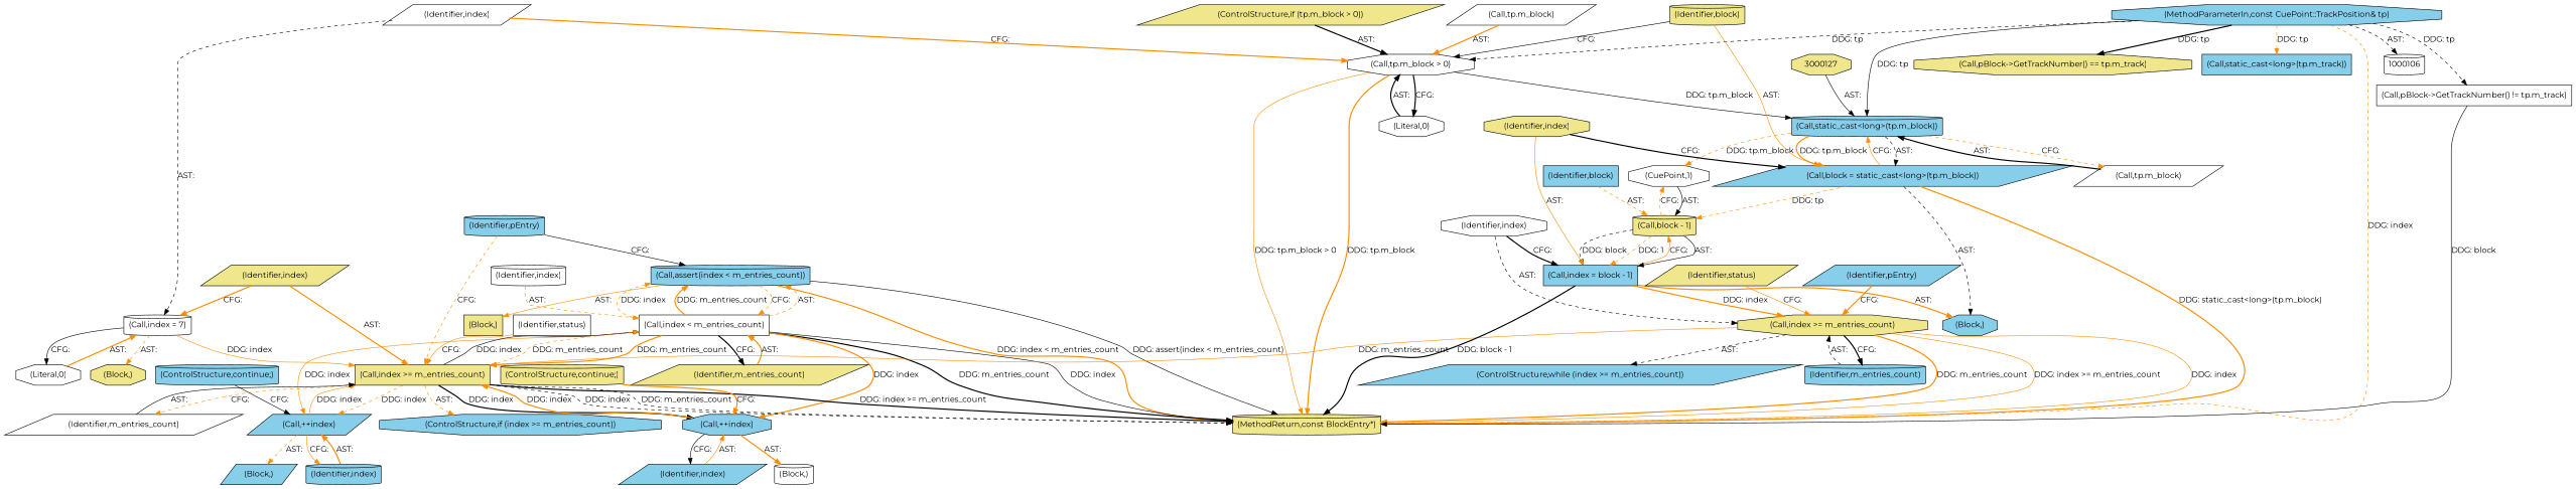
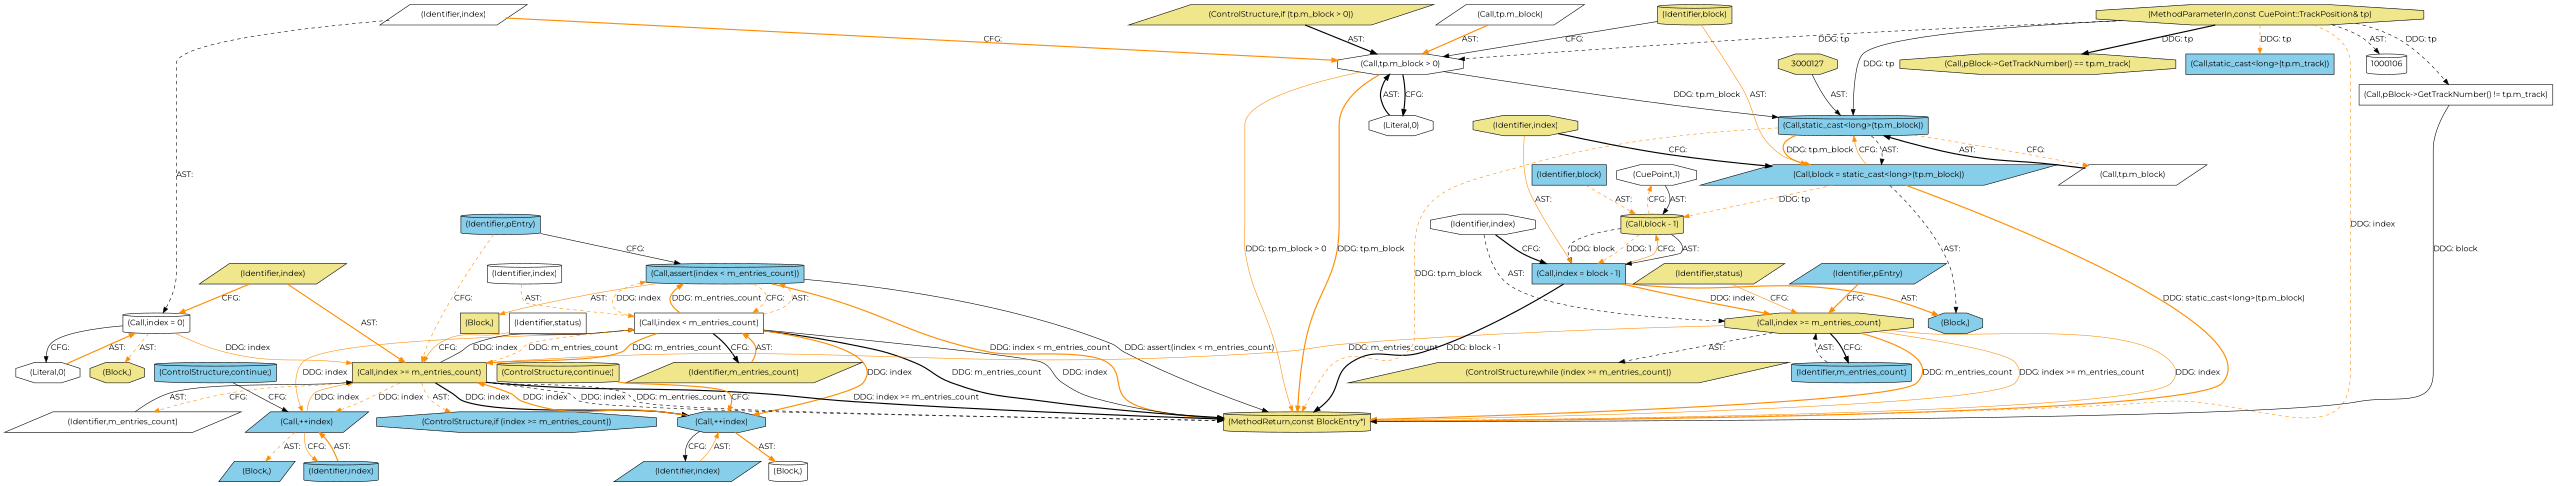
  digraph {
    fontname=Montserrat
    node [fillcolor=skyblue fontname=Montserrat shape=cylinder style=filled]
    edge [color=darkorange fontname=Montserrat style=bold]
    n1 [label="(Call,assert(index < m_entries_count))"]
    n2 [fillcolor=white label="(Call,index < m_entries_count)" shape=box]
    n3 [fillcolor=khaki label="(MethodReturn,const BlockEntry*)"]
    n4 [fillcolor=khaki label="(Block,)" shape=box]
    n5 [fillcolor=khaki label="(Call,index >= m_entries_count)" shape=box]
    n6 [label="(Call,++index)" shape=parallelogram]
    n7 [label="(Call,++index)" shape=octagon]
    n8 [fillcolor=khaki label="(Identifier,m_entries_count)" shape=parallelogram]
    n9 [label="(ControlStructure,if (index >= m_entries_count))" shape=octagon]
    n10 [fillcolor=white label="(Identifier,m_entries_count)" shape=parallelogram]
    n11 [label="(Block,)" shape=parallelogram]
    n12 [label="(Identifier,index)"]
    n13 [label="(Identifier,index)" shape=parallelogram]
    n14 [fillcolor=white label="(Block,)"]
-   n15 [fillcolor=white label="(Call,index = 7)"]
+   n15 [fillcolor=white label="(Call,index = 0)"]
    n16 [fillcolor=khaki label="(Block,)" shape=octagon]
    n17 [fillcolor=white label="(Literal,0)" shape=octagon]
    n18 [fillcolor=khaki label="(Call,index >= m_entries_count)" shape=octagon]
-   n19 [label="(ControlStructure,while (index >= m_entries_count))" shape=parallelogram]
+   n19 [fillcolor=khaki label="(ControlStructure,while (index >= m_entries_count))" shape=parallelogram]
    n20 [label="(Identifier,m_entries_count)"]
    n21 [label="(Call,index = block - 1)" shape=box]
    n22 [fillcolor=khaki label="(Call,block - 1)"]
    n23 [label="(Block,)" shape=octagon]
    n24 [fillcolor=white label="(CuePoint,1)" shape=octagon]
    n25 [label="(Call,block = static_cast<long>(tp.m_block))" shape=parallelogram]
    n26 [label="(Call,static_cast<long>(tp.m_block))"]
    n27 [fillcolor=white label="(Call,tp.m_block)" shape=parallelogram]
    n28 [fillcolor=white label="(Call,tp.m_block > 0)" shape=octagon]
    n29 [fillcolor=white label="(Literal,0)" shape=octagon]
    n30 [fillcolor=khaki label="(ControlStructure,if (tp.m_block > 0))" shape=parallelogram]
-   n31 [label="(MethodParameterIn,const CuePoint::TrackPosition& tp)" shape=octagon]
+   n31 [fillcolor=khaki label="(MethodParameterIn,const CuePoint::TrackPosition& tp)" shape=octagon]
    n32 [fillcolor=white label="(Call,pBlock->GetTrackNumber() != tp.m_track)" shape=box]
    n33 [fillcolor=khaki label="(Call,pBlock->GetTrackNumber() == tp.m_track)" shape=octagon]
    n34 [label="(Call,static_cast<long>(tp.m_track))" shape=box]
    1000106 [fillcolor=white]
    n36 [fillcolor=white label="(Identifier,index)"]
    n37 [fillcolor=white label="(Identifier,status)" shape=box]
    n38 [fillcolor=khaki label="(ControlStructure,continue;)"]
    n39 [fillcolor=khaki label="(Identifier,block)"]
    n40 [fillcolor=khaki label="(Identifier,index)" shape=parallelogram]
    n41 [label="(Identifier,pEntry)" shape=parallelogram]
    n42 [fillcolor=khaki label="(Identifier,index)" shape=octagon]
    n43 [fillcolor=white label="(Call,tp.m_block)" shape=parallelogram]
    n44 [fillcolor=white label="(Identifier,index)" shape=parallelogram]
    n45 [label="(Identifier,block)" shape=box]
    n46 [label="(ControlStructure,continue;)"]
    n47 [fillcolor=white label="(Identifier,index)" shape=octagon]
    n48 [fillcolor=khaki label="(Identifier,status)" shape=parallelogram]
    n49 [label="(Identifier,pEntry)"]
    n50 [fillcolor=khaki label=3000127 shape=octagon]
    n1 -> n2 [label="CFG: " style=dashed]
    n1 -> n3 [label="DDG: index < m_entries_count"]
    n1 -> n3 [color=black label="DDG: assert(index < m_entries_count)" style=solid]
    n1 -> n4 [label="AST: " style=solid]
    n2 -> n1 [label="AST: " style=dashed]
    n2 -> n1 [label="DDG: index" style=dashed]
    n2 -> n1 [label="DDG: m_entries_count"]
    n2 -> n3 [color=black label="DDG: m_entries_count"]
    n2 -> n3 [color=black label="DDG: index" style=solid]
    n2 -> n5 [label="DDG: m_entries_count"]
    n2 -> n6 [label="DDG: index" style=solid]
    n2 -> n7 [label="DDG: index"]
    n2 -> n8 [color=black label="CFG: "]
    n5 -> n2 [color=black label="DDG: index" style=solid]
    n5 -> n2 [label="DDG: m_entries_count" style=dashed]
    n5 -> n3 [color=black label="DDG: index" style=dashed]
    n5 -> n3 [color=black label="DDG: m_entries_count" style=dashed]
    n5 -> n3 [color=black label="DDG: index >= m_entries_count"]
    n5 -> n6 [label="DDG: index" style=dashed]
    n5 -> n7 [color=black label="DDG: index"]
    n5 -> n9 [label="AST: " style=dashed]
    n5 -> n10 [label="CFG: " style=dashed]
    n6 -> n5 [label="DDG: index" style=solid]
    n6 -> n11 [label="AST: " style=dashed]
    n6 -> n12 [label="CFG: " style=solid]
    n7 -> n5 [label="DDG: index"]
    n7 -> n13 [color=black label="CFG: " style=solid]
    n7 -> n14 [label="AST: "]
    n8 -> n2 [label="AST: "]
    n10 -> n5 [color=black label="AST: " style=solid]
    n12 -> n6 [label="AST: "]
    n13 -> n7 [label="AST: " style=solid]
    n15 -> n5 [label="DDG: index" style=solid]
    n15 -> n16 [label="AST: " style=dashed]
    n15 -> n17 [color=black label="CFG: " style=solid]
    n17 -> n15 [label="AST: "]
    n18 -> n3 [label="DDG: index" style=solid]
    n18 -> n3 [label="DDG: m_entries_count"]
    n18 -> n3 [label="DDG: index >= m_entries_count" style=solid]
    n18 -> n5 [label="DDG: m_entries_count" style=solid]
    n18 -> n19 [color=black label="AST: " style=dashed]
    n18 -> n20 [color=black label="CFG: "]
    n20 -> n18 [color=black label="AST: " style=dashed]
    n21 -> n3 [color=black label="DDG: block - 1"]
    n21 -> n18 [label="DDG: index"]
    n21 -> n22 [label="CFG: " style=solid]
    n21 -> n23 [label="AST: "]
    n22 -> n21 [color=black label="AST: " style=solid]
    n22 -> n21 [color=black label="DDG: block" style=dashed]
    n22 -> n21 [label="DDG: 1" style=dashed]
    n22 -> n24 [label="CFG: " style=dashed]
    n24 -> n22 [color=black label="AST: " style=solid]
    n25 -> n3 [label="DDG: static_cast<long>(tp.m_block)"]
    n25 -> n22 [label="DDG: tp" style=dashed]
    n25 -> n23 [color=black label="AST: " style=dashed]
    n25 -> n26 [label="CFG: " style=solid]
-   n26 -> n24 [label="DDG: tp.m_block" style=dashed]
+   n26 -> n3 [label="DDG: tp.m_block" style=dashed]
    n26 -> n25 [color=black label="AST: " style=dashed]
    n26 -> n25 [label="DDG: tp.m_block"]
    n26 -> n27 [label="CFG: " style=dashed]
    n27 -> n26 [color=black label="AST: "]
    n28 -> n3 [label="DDG: tp.m_block > 0" style=solid]
    n28 -> n3 [label="DDG: tp.m_block"]
    n28 -> n26 [color=black label="DDG: tp.m_block" style=solid]
    n28 -> n29 [color=black label="CFG: "]
    n29 -> n28 [color=black label="AST: "]
    n30 -> n28 [color=black label="AST: "]
    n31 -> n3 [label="DDG: index" style=dashed]
    n31 -> n26 [color=black label="DDG: tp" style=solid]
    n31 -> n28 [color=black label="DDG: tp" style=dashed]
    n31 -> n32 [color=black label="DDG: tp" style=dashed]
    n31 -> n33 [color=black label="DDG: tp"]
    n31 -> n34 [label="DDG: tp" style=dashed]
    n31 -> 1000106 [color=black label="AST: " style=dashed]
    n32 -> n3 [color=black label="DDG: block" style=solid]
    n36 -> n2 [label="AST: " style=dashed]
    n37 -> n5 [label="CFG: " style=solid]
    n38 -> n7 [label="CFG: "]
    n39 -> n25 [label="AST: " style=solid]
    n39 -> n28 [color=black label="CFG: " style=solid]
    n40 -> n5 [label="AST: "]
    n40 -> n15 [label="CFG: "]
    n41 -> n18 [label="CFG: "]
    n42 -> n21 [label="AST: " style=solid]
    n42 -> n25 [color=black label="CFG: "]
    n43 -> n28 [label="AST: "]
    n44 -> n15 [color=black label="AST: " style=dashed]
    n44 -> n28 [label="CFG: "]
    n45 -> n22 [label="AST: " style=dashed]
    n46 -> n6 [color=black label="CFG: " style=solid]
    n47 -> n18 [color=black label="AST: " style=dashed]
    n47 -> n21 [color=black label="CFG: "]
    n48 -> n18 [label="CFG: " style=solid]
    n49 -> n1 [color=black label="CFG: " style=solid]
    n49 -> n5 [label="CFG: " style=dashed]
    n50 -> n26 [color=black label="AST: " style=solid]
  }
